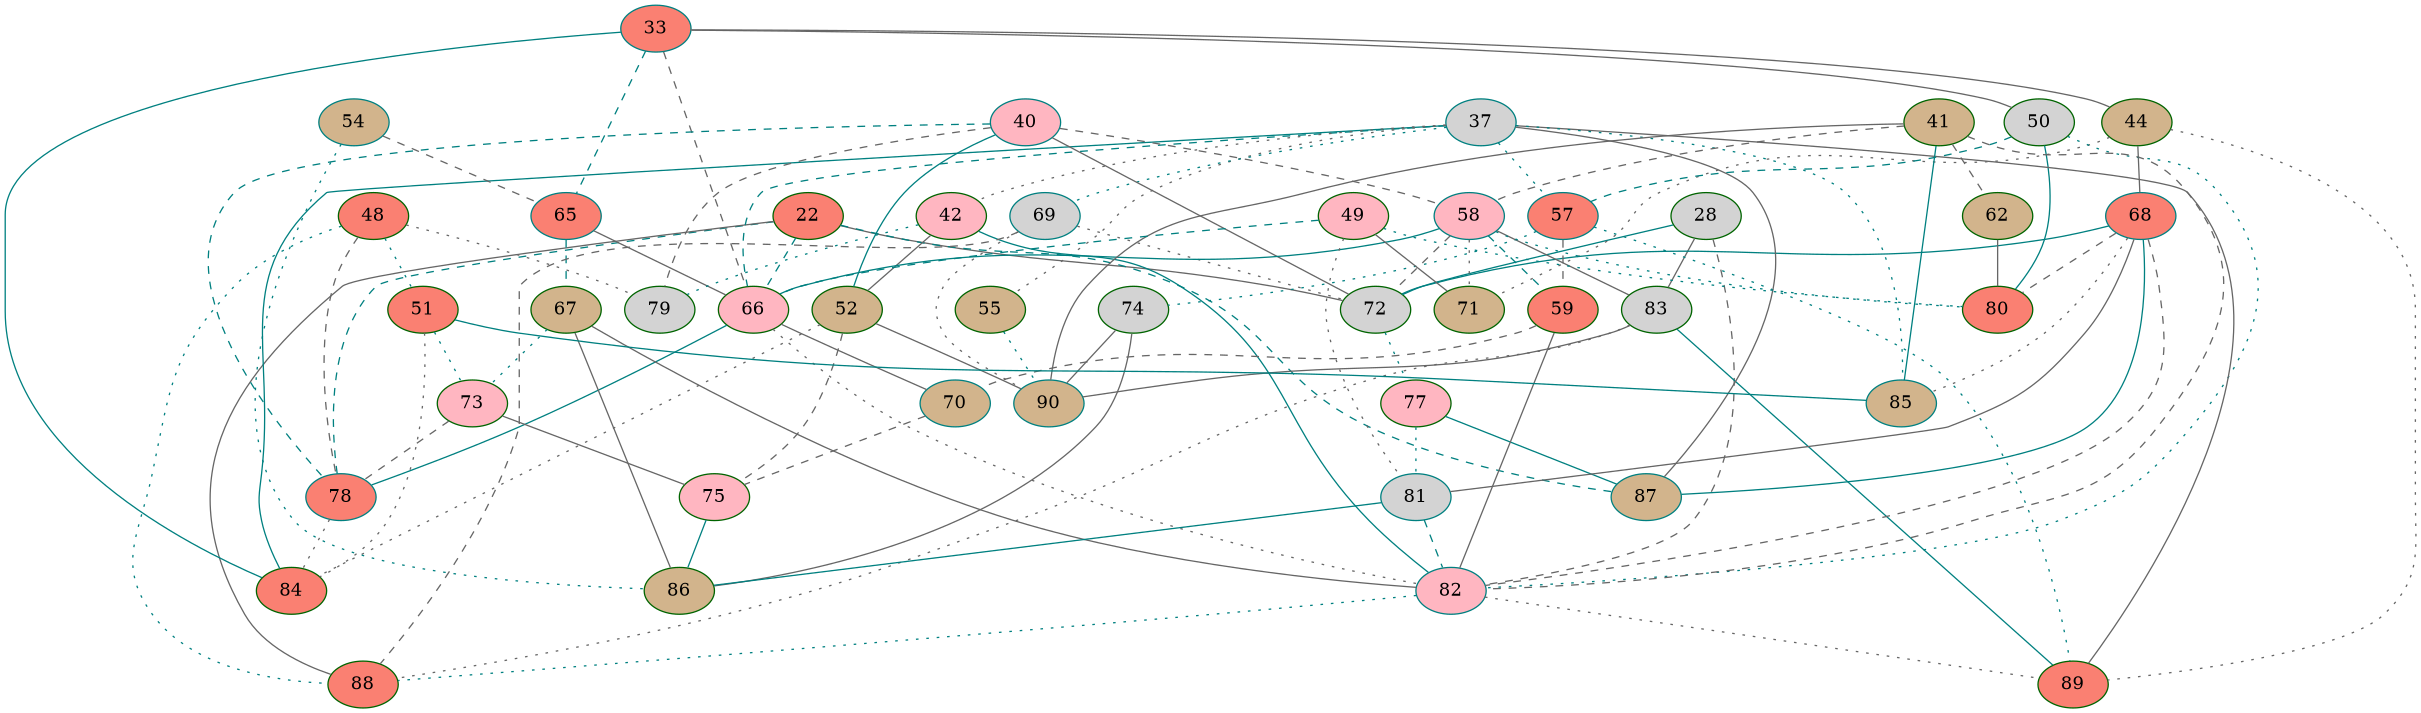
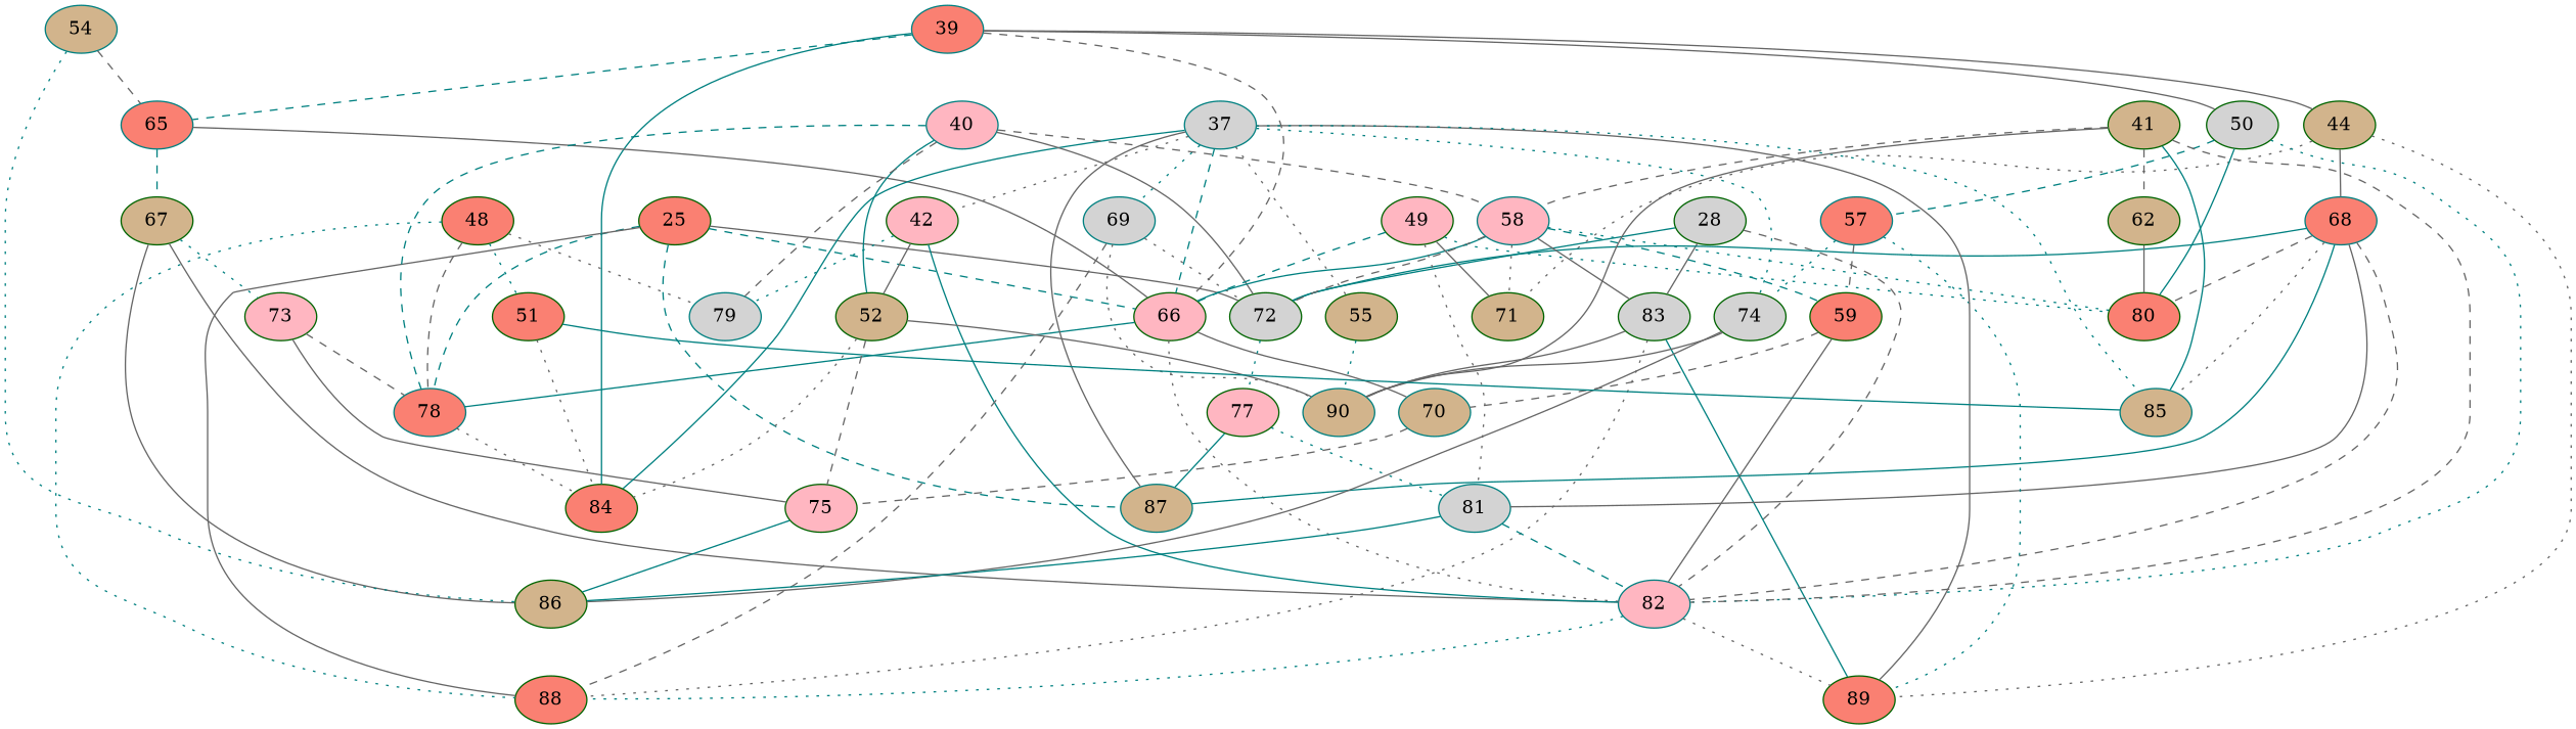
  graph {
    node [color=darkgreen fillcolor=salmon style=filled]
    edge [color=gray40 style=solid]
-   25 [super="+2+10" label=22]
+   25 [super="+2+10"]
    66 [fillcolor=lightpink super="+43+56"]
    72 [fillcolor=lightgrey super="+1+64+11"]
    78 [color=teal super="+39"]
    87 [color=teal fillcolor=tan]
    88 [super="+29+38"]
    82 [color=teal fillcolor=lightpink super="+19+27+35"]
    70 [color=teal fillcolor=tan]
    77 [fillcolor=lightpink]
    84 [super="+53"]
    28 [fillcolor=lightgrey]
    83 [fillcolor=lightgrey super="+76+31"]
    89 [super="+6"]
    90 [color=teal fillcolor=tan super="+36+60"]
    55 [fillcolor=tan]
    67 [fillcolor=tan super="+3+61"]
    73 [fillcolor=lightpink]
    86 [fillcolor=tan super="+34"]
-   33 [color=teal super="+13"]
+   33 [color=teal super="+13" label=39]
    44 [fillcolor=tan]
    50 [fillcolor=lightgrey]
    65 [color=teal super="+9"]
    68 [color=teal super="+26"]
    71 [fillcolor=tan]
    80 [super="+47"]
    57 [color=teal super="+7"]
    37 [color=teal fillcolor=lightgrey super="+32"]
    42 [fillcolor=lightpink]
    69 [color=teal fillcolor=lightgrey]
    74 [fillcolor=lightgrey super="+12"]
    85 [color=teal fillcolor=tan]
    52 [fillcolor=tan]
-   79 [fillcolor=lightgrey]
+   79 [color=teal fillcolor=lightgrey]
    40 [color=teal fillcolor=lightpink super="+22"]
    58 [color=teal fillcolor=lightpink super="+21+46"]
    75 [fillcolor=lightpink super="+18"]
    59
    41 [fillcolor=tan super="+5+23"]
    62 [fillcolor=tan]
    81 [color=teal fillcolor=lightgrey super="+63"]
    48 [super="+45"]
    51
    49 [fillcolor=lightpink]
    54 [color=teal fillcolor=tan]
    25 -- 66 [color=teal style=dashed weight=2]
    25 -- 72 [weight=2]
    25 -- 78 [color=teal style=dashed]
    25 -- 87 [color=teal style=dashed]
    25 -- 88 [weight=2]
    66 -- 78 [color=teal]
    66 -- 82 [style=dotted]
    66 -- 70
    72 -- 77 [color=teal style=dotted]
    78 -- 84 [style=dotted]
    82 -- 88 [color=teal style=dotted weight=2]
    82 -- 89 [style=dotted]
    70 -- 75 [style=dashed weight=2]
    77 -- 87 [color=teal]
    77 -- 81 [color=teal style=dotted weight=2]
    28 -- 72 [color=teal]
    28 -- 82 [style=dashed]
    28 -- 83
    83 -- 88 [style=dotted]
    83 -- 89 [color=teal weight=2]
    83 -- 90 [weight=2]
    55 -- 90 [color=teal style=dotted weight=2]
    67 -- 82 [weight=2]
    67 -- 73 [color=teal style=dotted]
    67 -- 86
    73 -- 78 [style=dashed]
    73 -- 75
    33 -- 66 [style=dashed]
    33 -- 84 [color=teal weight=2]
    33 -- 44
    33 -- 50
    33 -- 65 [color=teal style=dashed]
    44 -- 89 [style=dotted]
    44 -- 68
    44 -- 71 [style=dotted]
    50 -- 82 [color=teal style=dotted]
    50 -- 80 [color=teal]
    50 -- 57 [color=teal style=dashed]
    65 -- 66
    65 -- 67 [color=teal style=dashed weight=2]
    68 -- 72 [color=teal weight=2]
    68 -- 87 [color=teal]
    68 -- 82 [style=dashed]
    68 -- 80 [style=dashed]
    68 -- 85 [style=dotted]
    68 -- 81
    57 -- 89 [color=teal style=dotted]
    57 -- 74 [color=teal style=dotted weight=2]
    57 -- 59 [style=dashed]
    37 -- 66 [color=teal style=dashed]
    37 -- 87
    37 -- 84 [color=teal]
    37 -- 89
    37 -- 55 [style=dotted]
    37 -- 42 [style=dotted]
    37 -- 69 [color=teal style=dotted]
-   37 -- 57 [color=teal style=dotted weight=2]
+   37 -- 74 [color=teal style=dotted weight=2]
    37 -- 85 [color=teal style=dotted]
    42 -- 82 [color=teal]
    42 -- 52
    42 -- 79 [color=teal style=dotted]
    69 -- 72 [style=dotted]
    69 -- 88 [style=dashed]
    69 -- 90 [style=dotted]
    74 -- 90
    74 -- 86
    52 -- 84 [style=dotted]
    52 -- 90
    52 -- 75 [style=dashed weight=2]
    40 -- 72 [weight=2]
    40 -- 78 [color=teal style=dashed]
    40 -- 52 [color=teal]
    40 -- 79 [style=dashed]
    40 -- 58 [style=dashed]
    58 -- 66 [color=teal]
    58 -- 72 [style=dashed]
    58 -- 83 [weight=2]
    58 -- 71 [style=dotted weight=2]
    58 -- 80 [color=teal style=dotted]
    58 -- 59 [color=teal style=dashed]
    75 -- 86 [color=teal]
    59 -- 82
    59 -- 70 [style=dashed]
    41 -- 82 [style=dashed weight=2]
    41 -- 90
    41 -- 85 [color=teal]
    41 -- 58 [style=dashed weight=2]
    41 -- 62 [style=dashed weight=2]
    62 -- 80 [weight=2]
    81 -- 82 [color=teal style=dashed]
    81 -- 86 [color=teal]
    48 -- 78 [style=dashed]
    48 -- 88 [color=teal style=dotted weight=2]
    48 -- 79 [style=dotted weight=2]
    48 -- 51 [color=teal style=dotted]
    51 -- 84 [style=dotted]
-   51 -- 73 [color=teal style=dotted]
    51 -- 85 [color=teal]
    49 -- 66 [color=teal style=dashed]
    49 -- 71
    49 -- 80 [color=teal style=dotted]
    49 -- 81 [style=dotted]
    54 -- 86 [color=teal style=dotted weight=2]
    54 -- 65 [style=dashed weight=2]
  }
